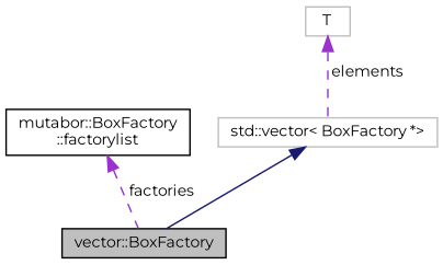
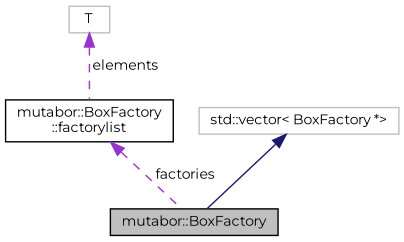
  digraph {
    fontname=Montserrat
    node [color=black fillcolor=white fontname=Montserrat fontsize=10 shape=record style=filled]
    edge [color=darkorchid3 dir=back fontname=Montserrat fontsize=10 labelfontname=Sans labelfontsize=10 style=dashed]
-   n1 [fillcolor=grey75 fontcolor=black height=0.2 label="vector::BoxFactory" width=0.4]
+   n1 [fillcolor=grey75 fontcolor=black height=0.2 label="mutabor::BoxFactory" width=0.4]
    n2 [height=0.2 label="mutabor::BoxFactory\l::factorylist" width=0.4]
    n3 [color=grey75 height=0.2 label="std::vector\< BoxFactory *\>" width=0.4]
    n4 [color=grey75 height=0.2 label=T width=0.4]
    n2 -> n1 [label=" factories"]
    n3 -> n1 [color=midnightblue style=solid]
-   n4 -> n3 [label=" elements"]
+   n4 -> n2 [label=" elements"]
  }
